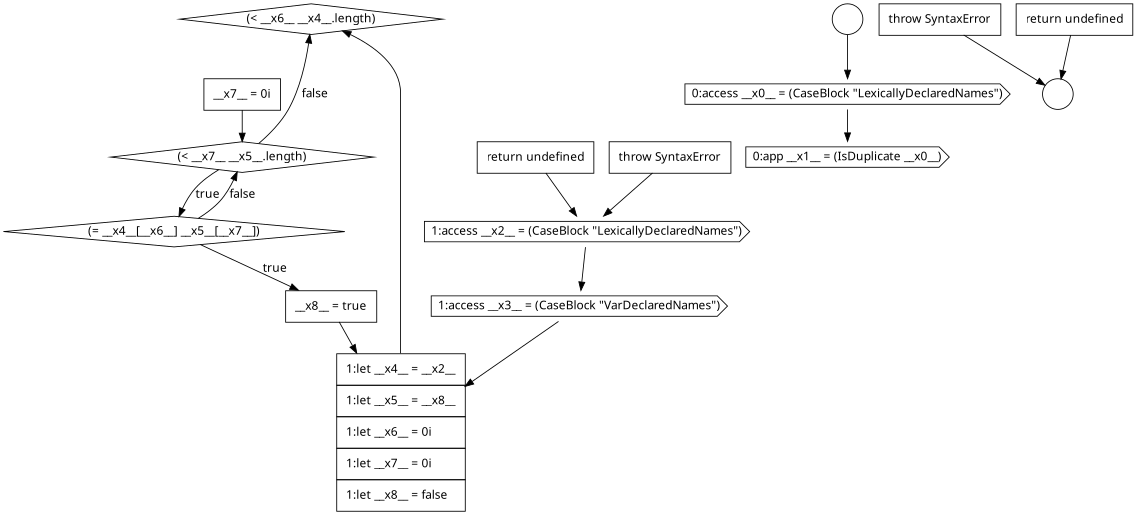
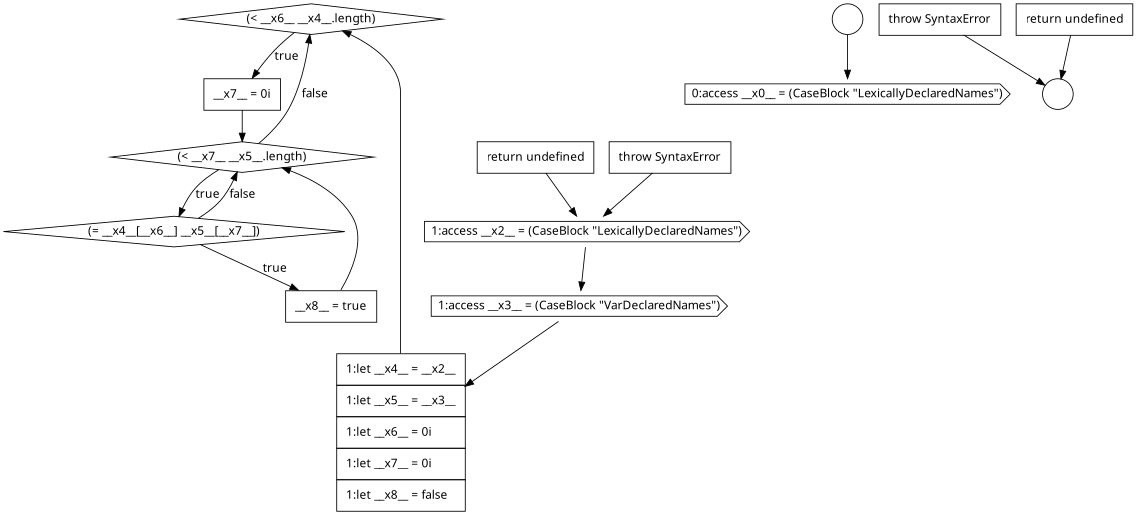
  digraph {
    fontname="Noto Sans"
    node [color=black fillcolor=white fontname="Noto Sans" shape=none style=filled]
    edge [color=black fontname="Noto Sans"]
    n1 [label=<<font color="black">(&lt; __x6__ __x4__.length)</font>> shape=diamond]
    n2 [label=<<font color="black">     <table border="0" cellborder="1" cellspacing="0" cellpadding="10">       <tr><td align="left">__x7__ = 0i</td></tr>     </table>   </font>> margin=0]
    n3 [label=<<font color="black">(&lt; __x7__ __x5__.length)</font>> shape=diamond]
    n4 [label=<<font color="black">1:access __x2__ = (CaseBlock &quot;LexicallyDeclaredNames&quot;)</font>> shape=cds]
    n5 [label=<<font color="black">1:access __x3__ = (CaseBlock &quot;VarDeclaredNames&quot;)</font>> shape=cds]
-   n6 [label=<<font color="black">     <table border="0" cellborder="1" cellspacing="0" cellpadding="10">       <tr><td align="left">1:let __x4__ = __x2__</td></tr>       <tr><td align="left">1:let __x5__ = __x8__</td></tr>       <tr><td align="left">1:let __x6__ = 0i</td></tr>       <tr><td align="left">1:let __x7__ = 0i</td></tr>       <tr><td align="left">1:let __x8__ = false</td></tr>     </table>   </font>> margin=0]
+   n6 [label=<<font color="black">     <table border="0" cellborder="1" cellspacing="0" cellpadding="10">       <tr><td align="left">1:let __x4__ = __x2__</td></tr>       <tr><td align="left">1:let __x5__ = __x3__</td></tr>       <tr><td align="left">1:let __x6__ = 0i</td></tr>       <tr><td align="left">1:let __x7__ = 0i</td></tr>       <tr><td align="left">1:let __x8__ = false</td></tr>     </table>   </font>> margin=0]
    n7 [label=<<font color="black">0:access __x0__ = (CaseBlock &quot;LexicallyDeclaredNames&quot;)</font>> shape=cds]
-   n8 [label=<<font color="black">0:app __x1__ = (IsDuplicate __x0__)</font>> shape=cds]
    n9 [label=<<font color="black">(= __x4__[__x6__] __x5__[__x7__])</font>> shape=diamond]
    n10 [label=<<font color="black">     <table border="0" cellborder="1" cellspacing="0" cellpadding="10">       <tr><td align="left">return undefined</td></tr>     </table>   </font>> margin=0]
    n11 [label=<<font color="black">     <table border="0" cellborder="1" cellspacing="0" cellpadding="10">       <tr><td align="left">throw SyntaxError</td></tr>     </table>   </font>> margin=0]
    n12 [label=" " shape=circle]
    n13 [label=" " shape=circle]
    n14 [label=<<font color="black">     <table border="0" cellborder="1" cellspacing="0" cellpadding="10">       <tr><td align="left">__x8__ = true</td></tr>     </table>   </font>> margin=0]
    n15 [label=<<font color="black">     <table border="0" cellborder="1" cellspacing="0" cellpadding="10">       <tr><td align="left">throw SyntaxError</td></tr>     </table>   </font>> margin=0]
    n16 [label=<<font color="black">     <table border="0" cellborder="1" cellspacing="0" cellpadding="10">       <tr><td align="left">return undefined</td></tr>     </table>   </font>> margin=0]
+   n1 -> n2 [label=<<font color="black">true</font>>]
    n2 -> n3
    n3 -> n1 [label=<<font color="black">false</font>>]
    n3 -> n9 [label=<<font color="black">true</font>>]
    n4 -> n5
    n5 -> n6
    n6 -> n1
-   n7 -> n8
    n9 -> n3 [label=<<font color="black">false</font>>]
    n9 -> n14 [label=<<font color="black">true</font>>]
    n10 -> n4
    n11 -> n4
    n12 -> n7
-   n14 -> n6
+   n14 -> n3
    n15 -> n13
    n16 -> n13
  }
